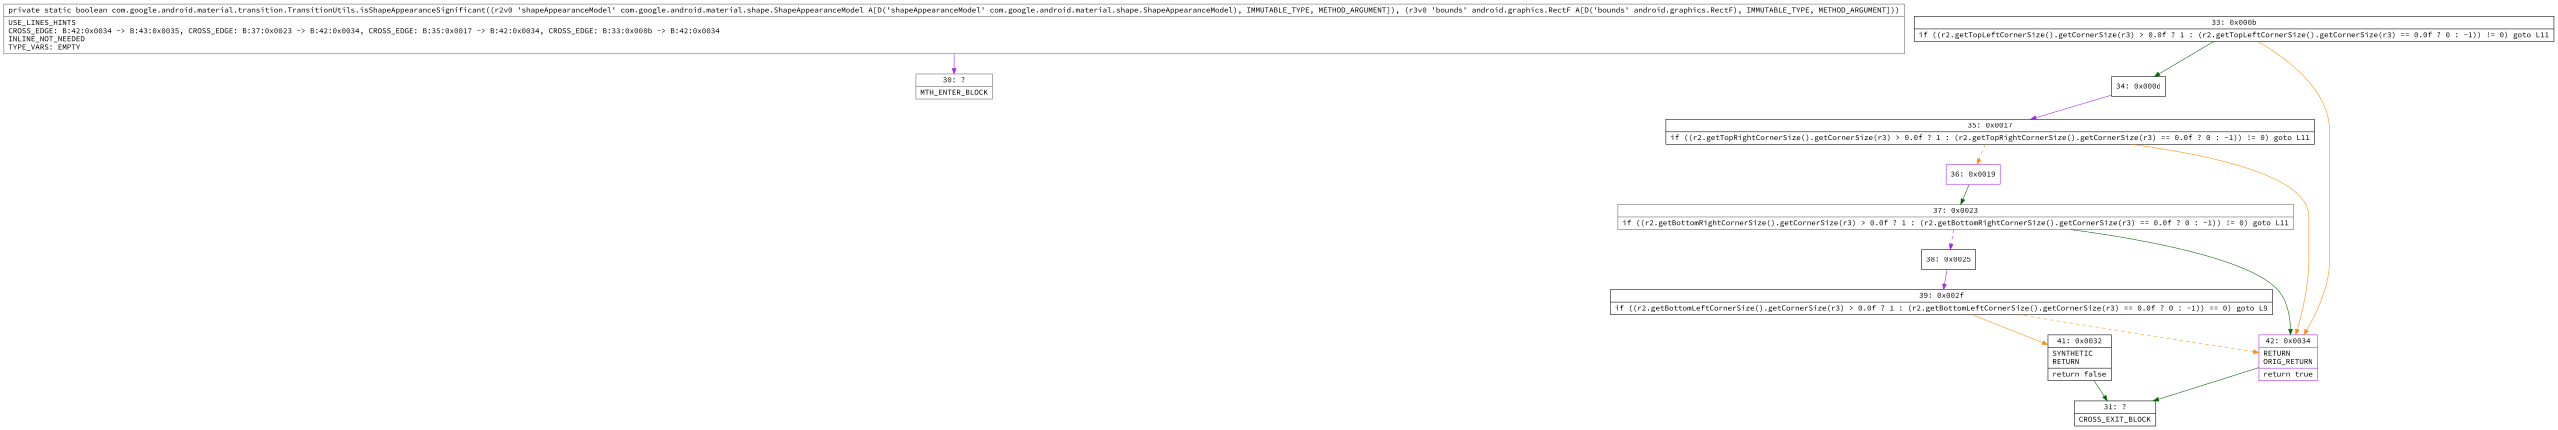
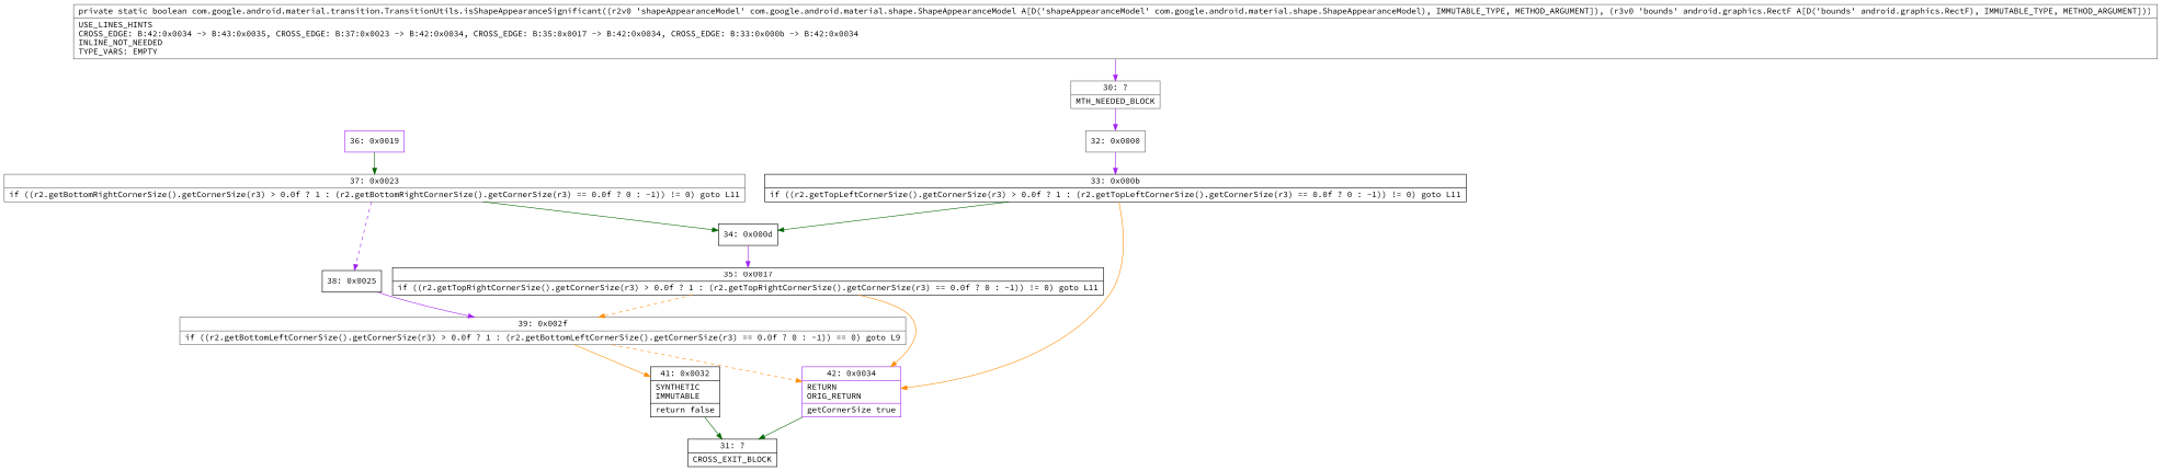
  digraph {
    fontname="Source Code Pro"
    node [color=black fontname="Source Code Pro" shape=record]
    edge [color=purple fontname="Source Code Pro"]
-   n1 [color=gray40 label="{30\:\ ?|MTH_ENTER_BLOCK\l}"]
+   n1 [color=gray40 label="{30\:\ ?|MTH_NEEDED_BLOCK\l}"]
+   n2 [color=gray40 label="{32\:\ 0x0000}"]
    n3 [label="{33\:\ 0x000b|if ((r2.getTopLeftCornerSize().getCornerSize(r3) \> 0.0f ? 1 : (r2.getTopLeftCornerSize().getCornerSize(r3) == 0.0f ? 0 : \-1)) != 0) goto L11\l}"]
    n4 [label="{34\:\ 0x000d}"]
-   n5 [color=purple label="{42\:\ 0x0034|RETURN\lORIG_RETURN\l|return true\l}"]
+   n5 [color=purple label="{42\:\ 0x0034|RETURN\lORIG_RETURN\l|getCornerSize true\l}"]
    n6 [label="{35\:\ 0x0017|if ((r2.getTopRightCornerSize().getCornerSize(r3) \> 0.0f ? 1 : (r2.getTopRightCornerSize().getCornerSize(r3) == 0.0f ? 0 : \-1)) != 0) goto L11\l}"]
    n7 [label="{31\:\ ?|CROSS_EXIT_BLOCK\l}"]
    n8 [color=purple label="{36\:\ 0x0019}"]
    n9 [color=gray40 label="{37\:\ 0x0023|if ((r2.getBottomRightCornerSize().getCornerSize(r3) \> 0.0f ? 1 : (r2.getBottomRightCornerSize().getCornerSize(r3) == 0.0f ? 0 : \-1)) != 0) goto L11\l}"]
    n10 [label="{38\:\ 0x0025}"]
-   n11 [label="{39\:\ 0x002f|if ((r2.getBottomLeftCornerSize().getCornerSize(r3) \> 0.0f ? 1 : (r2.getBottomLeftCornerSize().getCornerSize(r3) == 0.0f ? 0 : \-1)) == 0) goto L9\l}"]
-   n12 [label="{41\:\ 0x0032|SYNTHETIC\lRETURN\l|return false\l}"]
+   n11 [color=gray40 label="{39\:\ 0x002f|if ((r2.getBottomLeftCornerSize().getCornerSize(r3) \> 0.0f ? 1 : (r2.getBottomLeftCornerSize().getCornerSize(r3) == 0.0f ? 0 : \-1)) == 0) goto L9\l}"]
+   n12 [label="{41\:\ 0x0032|SYNTHETIC\lIMMUTABLE\l|return false\l}"]
    n13 [color=gray40 label="{private static boolean com.google.android.material.transition.TransitionUtils.isShapeAppearanceSignificant((r2v0 'shapeAppearanceModel' com.google.android.material.shape.ShapeAppearanceModel A[D('shapeAppearanceModel' com.google.android.material.shape.ShapeAppearanceModel), IMMUTABLE_TYPE, METHOD_ARGUMENT]), (r3v0 'bounds' android.graphics.RectF A[D('bounds' android.graphics.RectF), IMMUTABLE_TYPE, METHOD_ARGUMENT]))  | USE_LINES_HINTS\lCROSS_EDGE: B:42:0x0034 \-\> B:43:0x0035, CROSS_EDGE: B:37:0x0023 \-\> B:42:0x0034, CROSS_EDGE: B:35:0x0017 \-\> B:42:0x0034, CROSS_EDGE: B:33:0x000b \-\> B:42:0x0034\lINLINE_NOT_NEEDED\lTYPE_VARS: EMPTY\l}"]
+   n1 -> n2
+   n2 -> n3
    n3 -> n4 [color=darkgreen style=solid]
    n3 -> n5 [color=darkorange]
    n4 -> n6
    n5 -> n7 [color=darkgreen]
    n6 -> n5 [color=darkorange]
-   n6 -> n8 [color=darkorange style=dashed]
+   n6 -> n11 [color=darkorange style=dashed]
    n8 -> n9 [color=darkgreen]
-   n9 -> n5 [color=darkgreen]
+   n9 -> n4 [color=darkgreen]
    n9 -> n10 [style=dashed]
    n10 -> n11
    n11 -> n5 [color=darkorange style=dashed]
    n11 -> n12 [color=darkorange]
    n12 -> n7 [color=darkgreen]
    n13 -> n1
  }
